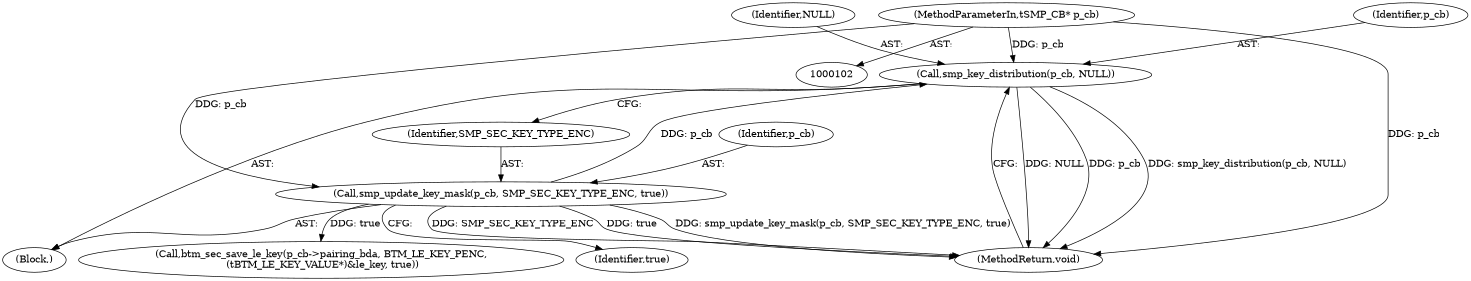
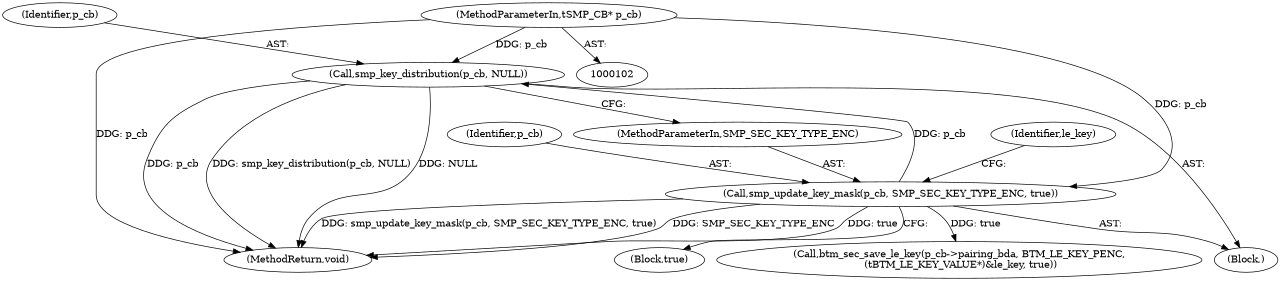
  digraph {
    n1 [label="(Call,smp_key_distribution(p_cb, NULL))"]
    n2 [label="(Block,)"]
    n3 [label="(MethodReturn,void)"]
-   n4 [label="(Identifier,SMP_SEC_KEY_TYPE_ENC)"]
-   n5 [label="(Identifier,NULL)"]
+   n4 [label="(MethodParameterIn,SMP_SEC_KEY_TYPE_ENC)"]
    n6 [label="(Call,smp_update_key_mask(p_cb, SMP_SEC_KEY_TYPE_ENC, true))"]
-   n7 [label="(Identifier,true)"]
+   n7 [label="(Block,true)"]
    n8 [label="(Call,btm_sec_save_le_key(p_cb->pairing_bda, BTM_LE_KEY_PENC,\n (tBTM_LE_KEY_VALUE*)&le_key, true))"]
    n9 [label="(MethodParameterIn,tSMP_CB* p_cb)"]
    1000102
+   n11 [label="(Identifier,le_key)"]
    n12 [label="(Identifier,p_cb)"]
    n13 [label="(Identifier,p_cb)"]
    n1 -> n2 [label="AST: "]
    n1 -> n3 [label="DDG: NULL"]
    n1 -> n3 [label="DDG: p_cb"]
    n1 -> n3 [label="DDG: smp_key_distribution(p_cb, NULL)"]
    n1 -> n4 [label="CFG: "]
-   n3 -> n1 [label="CFG: "]
    n4 -> n6 [label="AST: "]
-   n5 -> n1 [label="AST: "]
    n6 -> n1 [label="DDG: p_cb"]
    n6 -> n2 [label="AST: "]
    n6 -> n3 [label="DDG: smp_update_key_mask(p_cb, SMP_SEC_KEY_TYPE_ENC, true)"]
    n6 -> n3 [label="DDG: SMP_SEC_KEY_TYPE_ENC"]
    n6 -> n3 [label="DDG: true"]
    n6 -> n7 [label="CFG: "]
    n6 -> n8 [label="DDG: true"]
    n9 -> n1 [label="DDG: p_cb"]
    n9 -> n3 [label="DDG: p_cb"]
    n9 -> n6 [label="DDG: p_cb"]
    n9 -> 1000102 [label="AST: "]
+   n11 -> n6 [label="CFG: "]
    n12 -> n1 [label="AST: "]
    n13 -> n6 [label="AST: "]
  }
